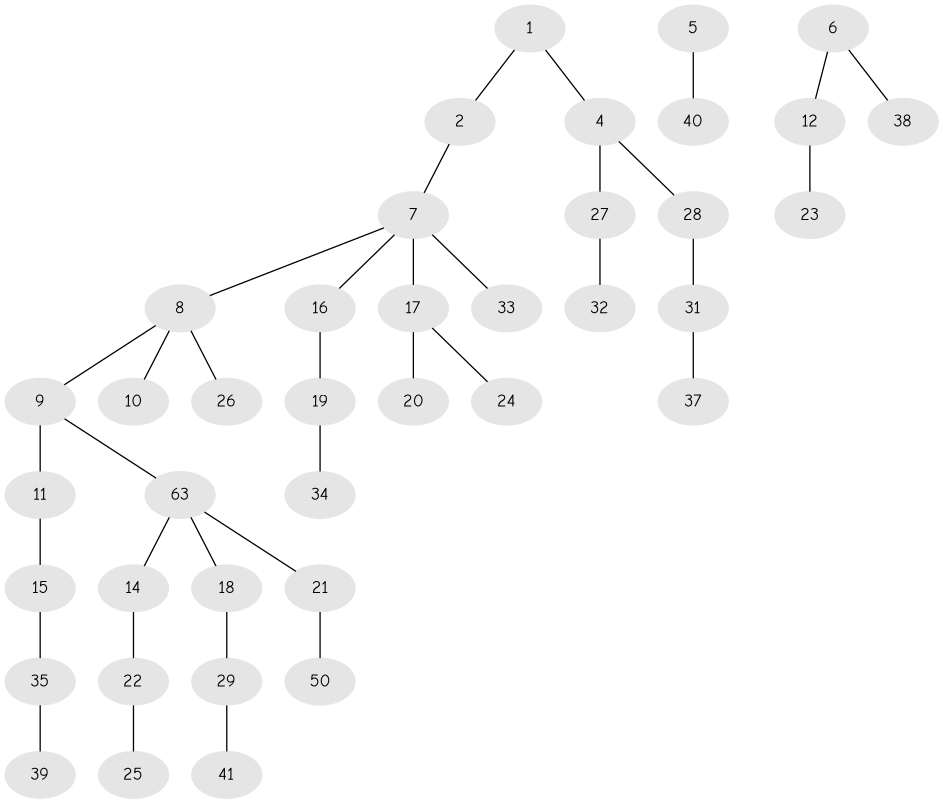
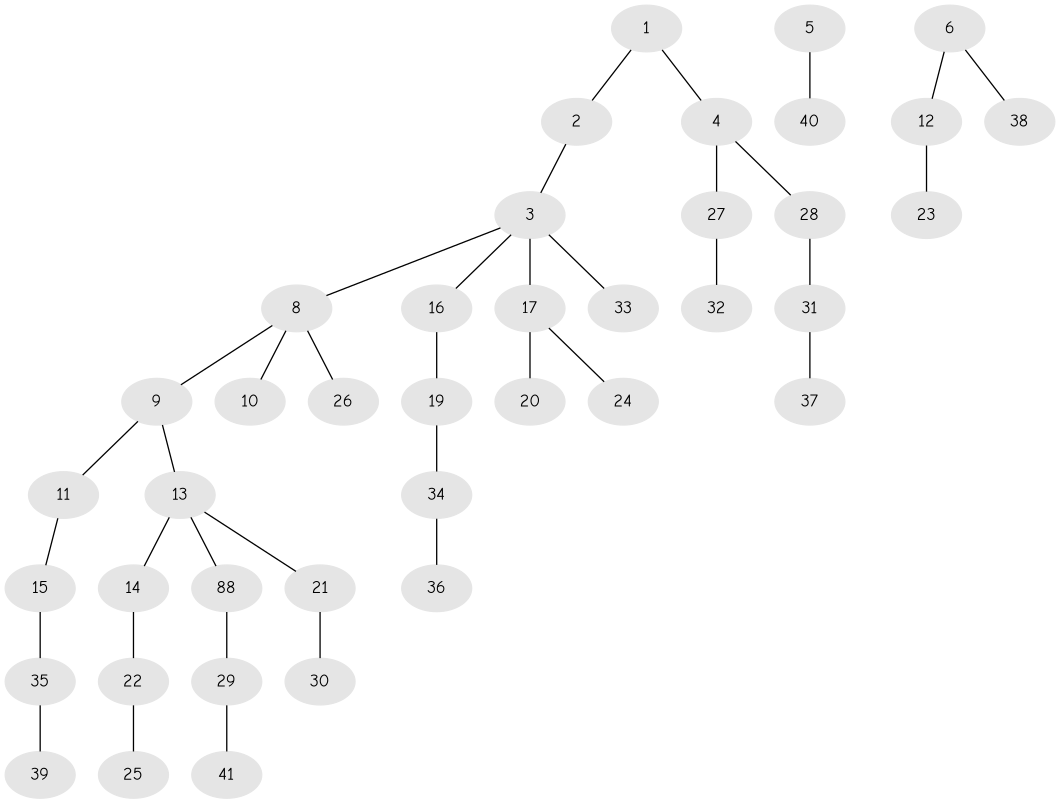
  graph {
    fontname="Comic Neue"
    node [color=gray90 fontname="Comic Neue" style=filled]
    edge [fontname="Comic Neue" weight=1.0]
    1
    2
    4
-   7
+   7 [label=3]
    27
    28
    8
    16
    17
    33
    5
    40
    6
    12
    38
    32
    23
    9
    10
    26
    19
    20
    24
    11
-   13 [label=63]
+   13
    15
    14
-   18
+   18 [label=88]
    21
    35
    22
    29
-   30 [label=50]
+   30
    25
    39
    34
    41
+   36
    31
    37
    1 -- 2
    1 -- 4
    2 -- 7
    4 -- 27
    4 -- 28
    7 -- 8
    7 -- 16
    7 -- 17
    7 -- 33
    27 -- 32
    28 -- 31
    8 -- 9
    8 -- 10
    8 -- 26
    16 -- 19
    17 -- 20
    17 -- 24
    5 -- 40
    6 -- 12
    6 -- 38
    12 -- 23
    9 -- 11
    9 -- 13
    19 -- 34
    11 -- 15
    13 -- 14
    13 -- 18
    13 -- 21
    15 -- 35
    14 -- 22
    18 -- 29
    21 -- 30
    35 -- 39
    22 -- 25
    29 -- 41
+   34 -- 36
    31 -- 37
  }
